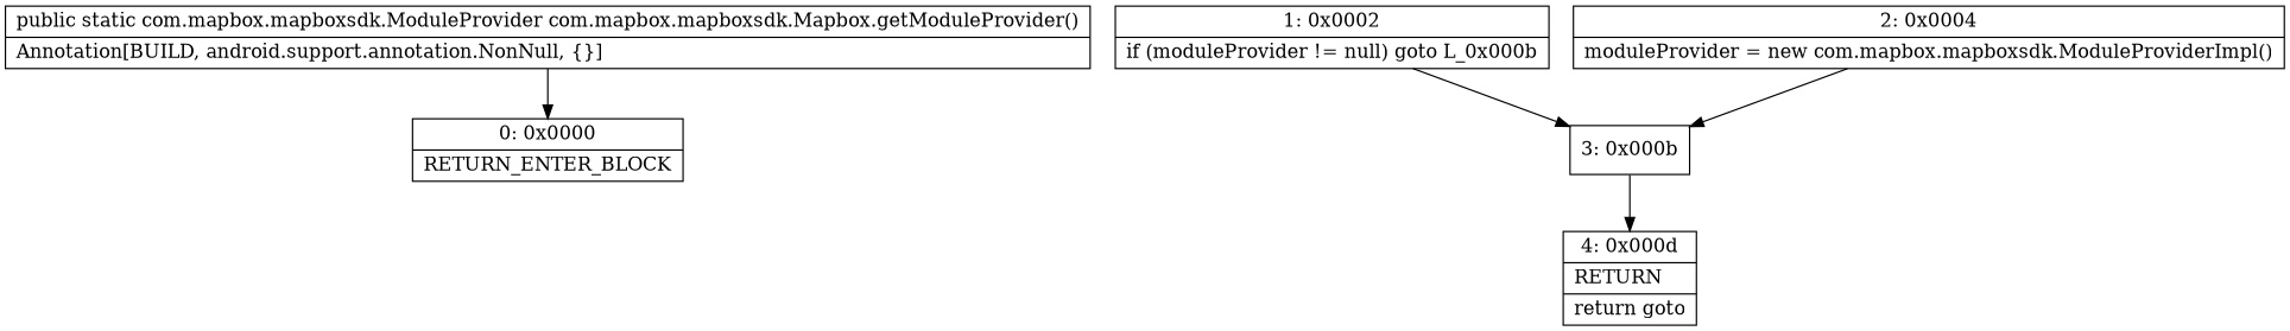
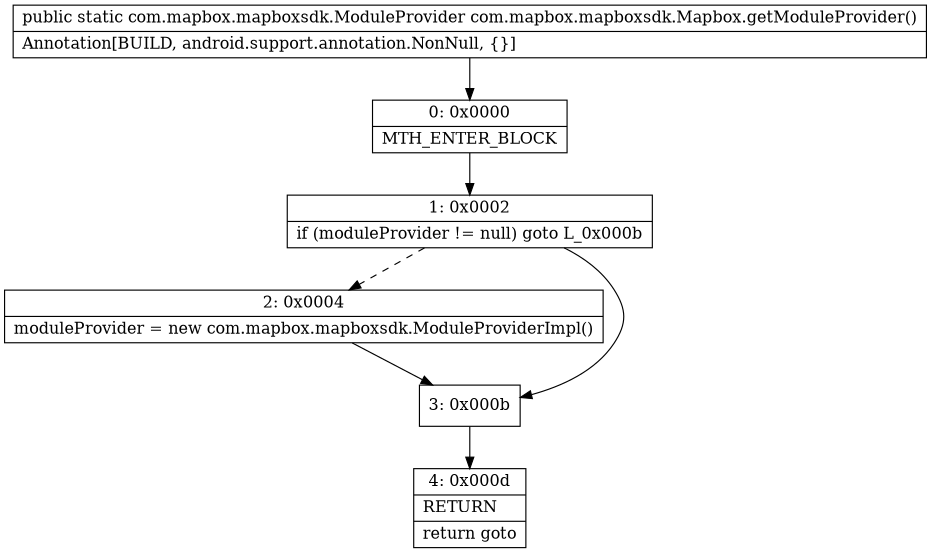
  digraph {
    node [shape=record]
-   n1 [label="{0\:\ 0x0000|RETURN_ENTER_BLOCK\l}"]
+   n1 [label="{0\:\ 0x0000|MTH_ENTER_BLOCK\l}"]
    n2 [label="{1\:\ 0x0002|if (moduleProvider != null) goto L_0x000b\l}"]
    n3 [label="{2\:\ 0x0004|moduleProvider = new com.mapbox.mapboxsdk.ModuleProviderImpl()\l}"]
    n4 [label="{3\:\ 0x000b}"]
    n5 [label="{4\:\ 0x000d|RETURN\l|return goto\l}"]
    n6 [label="{public static com.mapbox.mapboxsdk.ModuleProvider com.mapbox.mapboxsdk.Mapbox.getModuleProvider()  | Annotation[BUILD, android.support.annotation.NonNull, \{\}]\l}"]
+   n1 -> n2
+   n2 -> n3 [style=dashed]
    n2 -> n4
    n3 -> n4
    n4 -> n5
    n6 -> n1
  }
